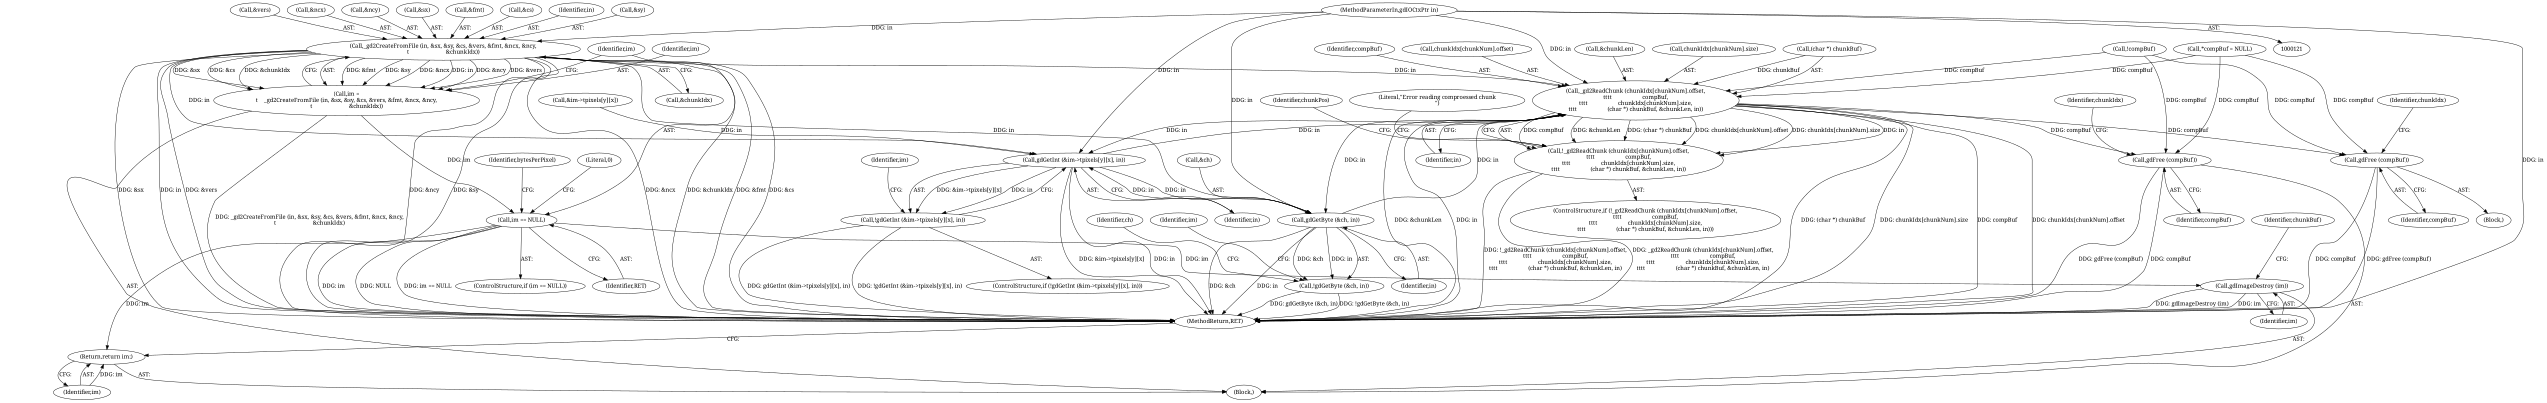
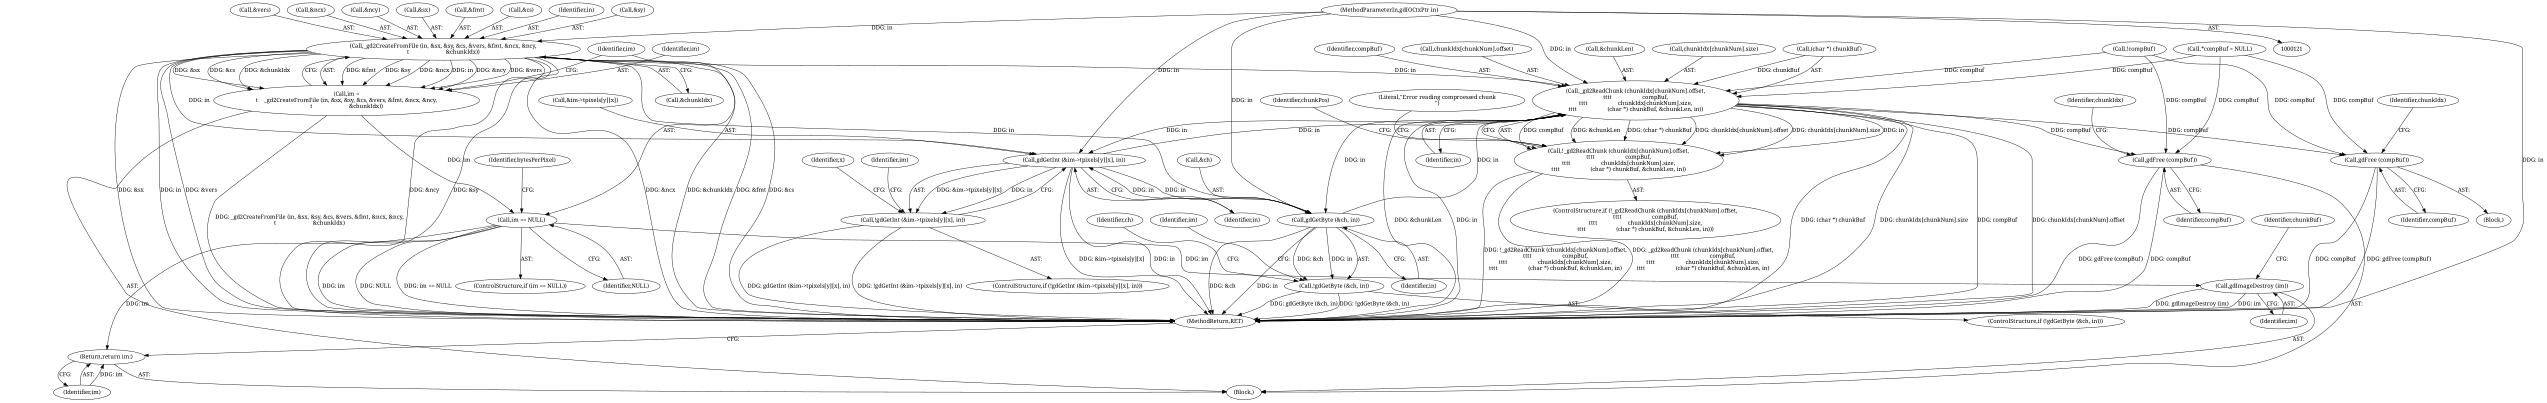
  digraph {
    fontname="Noto Serif"
    node [fontname="Noto Serif"]
    edge [fontname="Noto Serif"]
    n1 [label="(Call,_gd2CreateFromFile (in, &sx, &sy, &cs, &vers, &fmt, &ncx, &ncy,\n\t                        &chunkIdx))"]
    n2 [label="(Call,im =\n\t    _gd2CreateFromFile (in, &sx, &sy, &cs, &vers, &fmt, &ncx, &ncy,\n\t                        &chunkIdx))"]
    n3 [label="(Call,_gd2ReadChunk (chunkIdx[chunkNum].offset,\n\t\t\t\t                    compBuf,\n\t\t\t\t                    chunkIdx[chunkNum].size,\n\t\t\t\t                    (char *) chunkBuf, &chunkLen, in))"]
    n4 [label="(Call,gdGetInt (&im->tpixels[y][x], in))"]
    n5 [label="(Call,gdGetByte (&ch, in))"]
    n6 [label="(Call,&chunkIdx)"]
    n7 [label="(MethodReturn,RET)"]
    n8 [label="(Call,im == NULL)"]
    n9 [label="(Block,)"]
    n10 [label="(Call,!_gd2ReadChunk (chunkIdx[chunkNum].offset,\n\t\t\t\t                    compBuf,\n\t\t\t\t                    chunkIdx[chunkNum].size,\n\t\t\t\t                    (char *) chunkBuf, &chunkLen, in))"]
    n11 [label="(Call,gdFree (compBuf))"]
    n12 [label="(Call,gdFree (compBuf))"]
    n13 [label="(Identifier,in)"]
    n14 [label="(Call,!gdGetInt (&im->tpixels[y][x], in))"]
    n15 [label="(Identifier,in)"]
    n16 [label="(Call,!gdGetByte (&ch, in))"]
    n17 [label="(Identifier,in)"]
    n18 [label="(Return,return im;)"]
    n19 [label="(MethodParameterIn,gdIOCtxPtr in)"]
    1000121
    n21 [label="(Call,gdImageDestroy (im))"]
    n22 [label="(ControlStructure,if (im == NULL))"]
-   n23 [label="(Identifier,RET)"]
+   n23 [label="(Identifier,NULL)"]
    n24 [label="(Identifier,im)"]
    n25 [label="(Identifier,im)"]
    n26 [label="(ControlStructure,if (!_gd2ReadChunk (chunkIdx[chunkNum].offset,\n\t\t\t\t                    compBuf,\n\t\t\t\t                    chunkIdx[chunkNum].size,\n\t\t\t\t                    (char *) chunkBuf, &chunkLen, in)))"]
    n27 [label="(Identifier,compBuf)"]
    n28 [label="(Identifier,compBuf)"]
    n29 [label="(Block,)"]
    n30 [label="(ControlStructure,if (!gdGetInt (&im->tpixels[y][x], in)))"]
+   n31 [label="(ControlStructure,if (!gdGetByte (&ch, in)))"]
    n32 [label="(Identifier,im)"]
    n33 [label="(Identifier,chunkPos)"]
    n34 [label="(Call,&sx)"]
-   n35 [label="(Literal,0)"]
    n36 [label="(Call,&ch)"]
    n37 [label="(Call,&fmt)"]
    n38 [label="(Call,(char *) chunkBuf)"]
    n39 [label="(Call,&cs)"]
    n40 [label="(Identifier,in)"]
+   n41 [label="(Identifier,x)"]
    n42 [label="(Call,&sy)"]
    n43 [label="(Identifier,im)"]
    n44 [label="(Identifier,ch)"]
    n45 [label="(Call,&vers)"]
    n46 [label="(Call,!compBuf)"]
    n47 [label="(Literal,\"Error reading comproessed chunk\n\")"]
    n48 [label="(Call,&ncx)"]
    n49 [label="(Identifier,compBuf)"]
    n50 [label="(Call,&im->tpixels[y][x])"]
    n51 [label="(Call,*compBuf = NULL)"]
    n52 [label="(Call,&ncy)"]
    n53 [label="(Identifier,im)"]
    n54 [label="(Identifier,bytesPerPixel)"]
    n55 [label="(Identifier,im)"]
    n56 [label="(Call,chunkIdx[chunkNum].offset)"]
    n57 [label="(Call,&chunkLen)"]
    n58 [label="(Identifier,chunkIdx)"]
    n59 [label="(Call,chunkIdx[chunkNum].size)"]
    n60 [label="(Identifier,chunkBuf)"]
    n61 [label="(Identifier,chunkIdx)"]
    n1 -> n2 [label="AST: "]
    n1 -> n2 [label="DDG: &fmt"]
    n1 -> n2 [label="DDG: &sy"]
    n1 -> n2 [label="DDG: &ncx"]
    n1 -> n2 [label="DDG: in"]
    n1 -> n2 [label="DDG: &ncy"]
    n1 -> n2 [label="DDG: &vers"]
    n1 -> n2 [label="DDG: &sx"]
    n1 -> n2 [label="DDG: &cs"]
    n1 -> n2 [label="DDG: &chunkIdx"]
    n1 -> n3 [label="DDG: in"]
    n1 -> n4 [label="DDG: in"]
    n1 -> n5 [label="DDG: in"]
    n1 -> n6 [label="CFG: "]
    n1 -> n7 [label="DDG: &vers"]
    n1 -> n7 [label="DDG: &ncy"]
    n1 -> n7 [label="DDG: &sy"]
    n1 -> n7 [label="DDG: &ncx"]
    n1 -> n7 [label="DDG: &chunkIdx"]
    n1 -> n7 [label="DDG: &fmt"]
    n1 -> n7 [label="DDG: &cs"]
    n1 -> n7 [label="DDG: &sx"]
    n1 -> n7 [label="DDG: in"]
    n2 -> n1 [label="CFG: "]
    n2 -> n7 [label="DDG: _gd2CreateFromFile (in, &sx, &sy, &cs, &vers, &fmt, &ncx, &ncy,\n\t                        &chunkIdx)"]
    n2 -> n8 [label="DDG: im"]
    n2 -> n9 [label="AST: "]
    n3 -> n4 [label="DDG: in"]
    n3 -> n5 [label="DDG: in"]
    n3 -> n7 [label="DDG: (char *) chunkBuf"]
    n3 -> n7 [label="DDG: chunkIdx[chunkNum].size"]
    n3 -> n7 [label="DDG: compBuf"]
    n3 -> n7 [label="DDG: chunkIdx[chunkNum].offset"]
    n3 -> n7 [label="DDG: &chunkLen"]
    n3 -> n7 [label="DDG: in"]
    n3 -> n10 [label="AST: "]
    n3 -> n10 [label="DDG: compBuf"]
    n3 -> n10 [label="DDG: &chunkLen"]
    n3 -> n10 [label="DDG: (char *) chunkBuf"]
    n3 -> n10 [label="DDG: chunkIdx[chunkNum].offset"]
    n3 -> n10 [label="DDG: chunkIdx[chunkNum].size"]
    n3 -> n10 [label="DDG: in"]
    n3 -> n11 [label="DDG: compBuf"]
    n3 -> n12 [label="DDG: compBuf"]
    n3 -> n13 [label="CFG: "]
    n4 -> n3 [label="DDG: in"]
    n4 -> n5 [label="DDG: in"]
    n4 -> n7 [label="DDG: in"]
    n4 -> n7 [label="DDG: &im->tpixels[y][x]"]
    n4 -> n14 [label="AST: "]
    n4 -> n14 [label="DDG: &im->tpixels[y][x]"]
    n4 -> n14 [label="DDG: in"]
    n4 -> n15 [label="CFG: "]
    n5 -> n3 [label="DDG: in"]
    n5 -> n4 [label="DDG: in"]
    n5 -> n7 [label="DDG: &ch"]
    n5 -> n7 [label="DDG: in"]
    n5 -> n16 [label="AST: "]
    n5 -> n16 [label="DDG: &ch"]
    n5 -> n16 [label="DDG: in"]
    n5 -> n17 [label="CFG: "]
    n6 -> n1 [label="AST: "]
    n7 -> n18 [label="CFG: "]
    n8 -> n7 [label="DDG: im"]
    n8 -> n7 [label="DDG: NULL"]
    n8 -> n7 [label="DDG: im == NULL"]
    n8 -> n18 [label="DDG: im"]
    n8 -> n21 [label="DDG: im"]
    n8 -> n22 [label="AST: "]
    n8 -> n23 [label="CFG: "]
    n10 -> n3 [label="CFG: "]
    n10 -> n7 [label="DDG: !_gd2ReadChunk (chunkIdx[chunkNum].offset,\n\t\t\t\t                    compBuf,\n\t\t\t\t                    chunkIdx[chunkNum].size,\n\t\t\t\t                    (char *) chunkBuf, &chunkLen, in)"]
    n10 -> n7 [label="DDG: _gd2ReadChunk (chunkIdx[chunkNum].offset,\n\t\t\t\t                    compBuf,\n\t\t\t\t                    chunkIdx[chunkNum].size,\n\t\t\t\t                    (char *) chunkBuf, &chunkLen, in)"]
    n10 -> n26 [label="AST: "]
    n11 -> n7 [label="DDG: gdFree (compBuf)"]
    n11 -> n7 [label="DDG: compBuf"]
    n11 -> n9 [label="AST: "]
    n11 -> n27 [label="CFG: "]
    n12 -> n7 [label="DDG: gdFree (compBuf)"]
    n12 -> n7 [label="DDG: compBuf"]
    n12 -> n28 [label="CFG: "]
    n12 -> n29 [label="AST: "]
    n13 -> n3 [label="AST: "]
    n14 -> n4 [label="CFG: "]
    n14 -> n7 [label="DDG: !gdGetInt (&im->tpixels[y][x], in)"]
    n14 -> n7 [label="DDG: gdGetInt (&im->tpixels[y][x], in)"]
    n14 -> n30 [label="AST: "]
    n15 -> n4 [label="AST: "]
    n16 -> n7 [label="DDG: gdGetByte (&ch, in)"]
    n16 -> n7 [label="DDG: !gdGetByte (&ch, in)"]
+   n16 -> n31 [label="AST: "]
    n17 -> n5 [label="AST: "]
    n18 -> n9 [label="AST: "]
    n18 -> n24 [label="CFG: "]
    n19 -> n1 [label="DDG: in"]
    n19 -> n3 [label="DDG: in"]
    n19 -> n4 [label="DDG: in"]
    n19 -> n5 [label="DDG: in"]
    n19 -> n7 [label="DDG: in"]
    n19 -> 1000121 [label="AST: "]
    n21 -> n7 [label="DDG: im"]
    n21 -> n7 [label="DDG: gdImageDestroy (im)"]
    n21 -> n9 [label="AST: "]
    n21 -> n25 [label="CFG: "]
    n23 -> n8 [label="AST: "]
    n24 -> n18 [label="AST: "]
    n24 -> n18 [label="DDG: im"]
    n25 -> n21 [label="AST: "]
    n27 -> n11 [label="AST: "]
    n28 -> n12 [label="AST: "]
    n32 -> n14 [label="CFG: "]
    n33 -> n10 [label="CFG: "]
    n34 -> n1 [label="AST: "]
-   n35 -> n8 [label="CFG: "]
    n36 -> n5 [label="AST: "]
    n37 -> n1 [label="AST: "]
    n38 -> n3 [label="AST: "]
    n38 -> n3 [label="DDG: chunkBuf"]
    n39 -> n1 [label="AST: "]
    n40 -> n1 [label="AST: "]
+   n41 -> n14 [label="CFG: "]
    n42 -> n1 [label="AST: "]
    n43 -> n2 [label="CFG: "]
    n43 -> n8 [label="AST: "]
    n44 -> n16 [label="CFG: "]
    n45 -> n1 [label="AST: "]
    n46 -> n3 [label="DDG: compBuf"]
    n46 -> n11 [label="DDG: compBuf"]
    n46 -> n12 [label="DDG: compBuf"]
    n47 -> n10 [label="CFG: "]
    n48 -> n1 [label="AST: "]
    n49 -> n3 [label="AST: "]
-   n50 -> n4 [label="DDG: in"]
+   n50 -> n4 [label="AST: "]
    n51 -> n3 [label="DDG: compBuf"]
    n51 -> n11 [label="DDG: compBuf"]
    n51 -> n12 [label="DDG: compBuf"]
    n52 -> n1 [label="AST: "]
    n53 -> n16 [label="CFG: "]
    n54 -> n8 [label="CFG: "]
    n55 -> n2 [label="AST: "]
    n56 -> n3 [label="AST: "]
    n57 -> n3 [label="AST: "]
    n58 -> n11 [label="CFG: "]
    n59 -> n3 [label="AST: "]
    n60 -> n21 [label="CFG: "]
    n61 -> n12 [label="CFG: "]
  }
